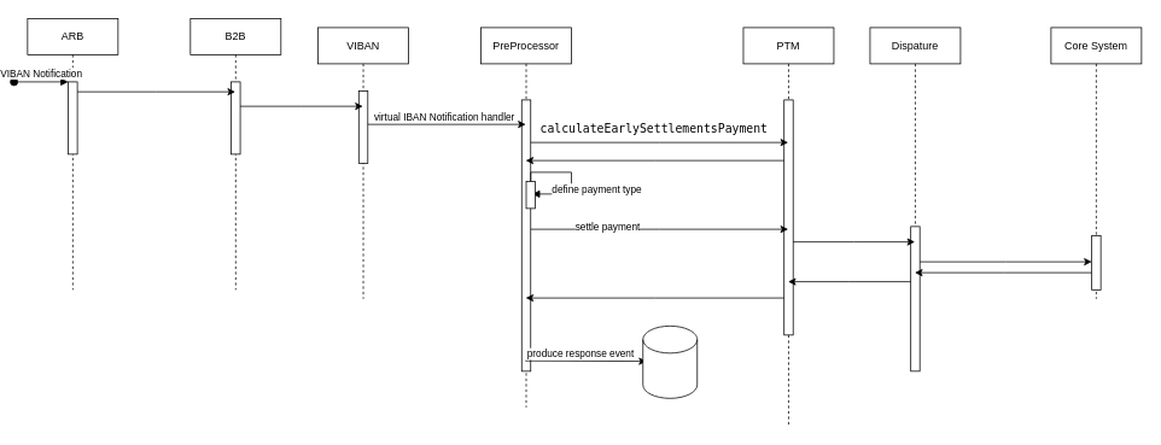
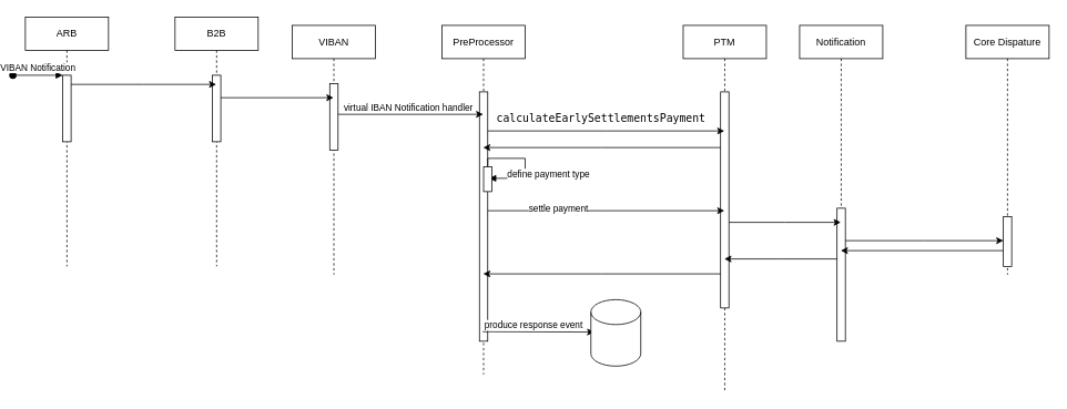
  <mxCell id="0" />
  <mxCell id="1" parent="0" />
  <mxCell id="2" value="VIBAN" style="shape=umlLifeline;perimeter=lifelinePerimeter;whiteSpace=wrap;html=1;container=0;dropTarget=0;collapsible=0;recursiveResize=0;outlineConnect=0;portConstraint=eastwest;newEdgeStyle={&quot;edgeStyle&quot;:&quot;elbowEdgeStyle&quot;,&quot;elbow&quot;:&quot;vertical&quot;,&quot;curved&quot;:0,&quot;rounded&quot;:0};" parent="1" vertex="1"><mxGeometry x="341" y="30" width="100" height="300" as="geometry" /></mxCell>
  <mxCell id="3" value="" style="html=1;points=[];perimeter=orthogonalPerimeter;outlineConnect=0;targetShapes=umlLifeline;portConstraint=eastwest;newEdgeStyle={&quot;edgeStyle&quot;:&quot;elbowEdgeStyle&quot;,&quot;elbow&quot;:&quot;vertical&quot;,&quot;curved&quot;:0,&quot;rounded&quot;:0};" parent="2" vertex="1"><mxGeometry x="45" y="70" width="10" height="80" as="geometry" /></mxCell>
  <mxCell id="4" value="PreProcessor" style="shape=umlLifeline;perimeter=lifelinePerimeter;whiteSpace=wrap;html=1;container=0;dropTarget=0;collapsible=0;recursiveResize=0;outlineConnect=0;portConstraint=eastwest;newEdgeStyle={&quot;edgeStyle&quot;:&quot;elbowEdgeStyle&quot;,&quot;elbow&quot;:&quot;vertical&quot;,&quot;curved&quot;:0,&quot;rounded&quot;:0};" parent="1" vertex="1"><mxGeometry x="521" y="30" width="100" height="420" as="geometry" /></mxCell>
  <mxCell id="5" value="" style="html=1;points=[];perimeter=orthogonalPerimeter;outlineConnect=0;targetShapes=umlLifeline;portConstraint=eastwest;newEdgeStyle={&quot;edgeStyle&quot;:&quot;elbowEdgeStyle&quot;,&quot;elbow&quot;:&quot;vertical&quot;,&quot;curved&quot;:0,&quot;rounded&quot;:0};" parent="4" vertex="1"><mxGeometry x="45" y="80" width="10" height="300" as="geometry" /></mxCell>
  <mxCell id="6" value="" style="edgeStyle=orthogonalEdgeStyle;html=1;align=left;spacingLeft=2;endArrow=block;rounded=0;entryX=-0.24;entryY=0.4;entryDx=0;entryDy=0;entryPerimeter=0;" edge="1" parent="4" source="8"><mxGeometry x="0.014" y="14" relative="1" as="geometry"><mxPoint x="55" y="160" as="sourcePoint" /><Array as="points"><mxPoint x="100" y="160" /><mxPoint x="100" y="184" /></Array><mxPoint as="offset" /><mxPoint x="56.6" y="184" as="targetPoint" /></mxGeometry></mxCell>
  <mxCell id="7" value="define payment type" style="edgeLabel;html=1;align=center;verticalAlign=middle;resizable=0;points=[];" vertex="1" connectable="0" parent="6"><mxGeometry x="0.471" y="-6" relative="1" as="geometry"><mxPoint x="38" as="offset" /></mxGeometry></mxCell>
  <mxCell id="8" value="&lt;span style=&quot;color: rgba(0, 0, 0, 0); font-family: monospace; font-size: 0px; text-align: start;&quot;&gt;%3CmxGraphModel%3E%3Croot%3E%3CmxCell%20id%3D%220%22%2F%3E%3CmxCell%20id%3D%221%22%20parent%3D%220%22%2F%3E%3CmxCell%20id%3D%222%22%20value%3D%22move%20to%20ivr%20stage%26amp%3Bnbsp%3B%22%20style%3D%22edgeStyle%3DorthogonalEdgeStyle%3Bhtml%3D1%3Balign%3Dleft%3BspacingLeft%3D2%3BendArrow%3Dblock%3Brounded%3D0%3BentryX%3D-0.24%3BentryY%3D0.4%3BentryDx%3D0%3BentryDy%3D0%3BentryPerimeter%3D0%3B%22%20edge%3D%221%22%20parent%3D%221%22%3E%3CmxGeometry%20x%3D%220.014%22%20y%3D%2214%22%20relative%3D%221%22%20as%3D%22geometry%22%3E%3CmxPoint%20x%3D%22135%22%20y%3D%22260%22%20as%3D%22sourcePoint%22%2F%3E%3CArray%20as%3D%22points%22%3E%3CmxPoint%20x%3D%22180%22%20y%3D%22260%22%2F%3E%3CmxPoint%20x%3D%22180%22%20y%3D%22284%22%2F%3E%3C%2FArray%3E%3CmxPoint%20as%3D%22offset%22%2F%3E%3CmxPoint%20x%3D%22136.6%22%20y%3D%22284%22%20as%3D%22targetPoint%22%2F%3E%3C%2FmxGeometry%3E%3C%2FmxCell%3E%3C%2Froot%3E%3C%2FmxGraphModel%3E&lt;/span&gt;" style="html=1;points=[];perimeter=orthogonalPerimeter;outlineConnect=0;targetShapes=umlLifeline;portConstraint=eastwest;newEdgeStyle={&quot;edgeStyle&quot;:&quot;elbowEdgeStyle&quot;,&quot;elbow&quot;:&quot;vertical&quot;,&quot;curved&quot;:0,&quot;rounded&quot;:0};" vertex="1" parent="4"><mxGeometry x="50" y="170" width="10" height="30" as="geometry" /></mxCell>
  <mxCell id="9" value="PTM" style="shape=umlLifeline;perimeter=lifelinePerimeter;whiteSpace=wrap;html=1;container=0;dropTarget=0;collapsible=0;recursiveResize=0;outlineConnect=0;portConstraint=eastwest;newEdgeStyle={&quot;edgeStyle&quot;:&quot;elbowEdgeStyle&quot;,&quot;elbow&quot;:&quot;vertical&quot;,&quot;curved&quot;:0,&quot;rounded&quot;:0};" vertex="1" parent="1"><mxGeometry x="811" y="30" width="100" height="440" as="geometry" /></mxCell>
  <mxCell id="10" value="" style="html=1;points=[];perimeter=orthogonalPerimeter;outlineConnect=0;targetShapes=umlLifeline;portConstraint=eastwest;newEdgeStyle={&quot;edgeStyle&quot;:&quot;elbowEdgeStyle&quot;,&quot;elbow&quot;:&quot;vertical&quot;,&quot;curved&quot;:0,&quot;rounded&quot;:0};" vertex="1" parent="9"><mxGeometry x="45" y="80" width="10" height="260" as="geometry" /></mxCell>
- <mxCell id="11" value="Dispature" style="shape=umlLifeline;perimeter=lifelinePerimeter;whiteSpace=wrap;html=1;container=0;dropTarget=0;collapsible=0;recursiveResize=0;outlineConnect=0;portConstraint=eastwest;newEdgeStyle={&quot;edgeStyle&quot;:&quot;elbowEdgeStyle&quot;,&quot;elbow&quot;:&quot;vertical&quot;,&quot;curved&quot;:0,&quot;rounded&quot;:0};" vertex="1" parent="1"><mxGeometry x="951" y="30" width="100" height="380" as="geometry" /></mxCell>
+ <mxCell id="11" value="Notification" style="shape=umlLifeline;perimeter=lifelinePerimeter;whiteSpace=wrap;html=1;container=0;dropTarget=0;collapsible=0;recursiveResize=0;outlineConnect=0;portConstraint=eastwest;newEdgeStyle={&quot;edgeStyle&quot;:&quot;elbowEdgeStyle&quot;,&quot;elbow&quot;:&quot;vertical&quot;,&quot;curved&quot;:0,&quot;rounded&quot;:0};" vertex="1" parent="1"><mxGeometry x="951" y="30" width="100" height="380" as="geometry" /></mxCell>
  <mxCell id="12" value="" style="html=1;points=[];perimeter=orthogonalPerimeter;outlineConnect=0;targetShapes=umlLifeline;portConstraint=eastwest;newEdgeStyle={&quot;edgeStyle&quot;:&quot;elbowEdgeStyle&quot;,&quot;elbow&quot;:&quot;vertical&quot;,&quot;curved&quot;:0,&quot;rounded&quot;:0};" vertex="1" parent="11"><mxGeometry x="45" y="220" width="10" height="160" as="geometry" /></mxCell>
- <mxCell id="13" value="Core System" style="shape=umlLifeline;perimeter=lifelinePerimeter;whiteSpace=wrap;html=1;container=0;dropTarget=0;collapsible=0;recursiveResize=0;outlineConnect=0;portConstraint=eastwest;newEdgeStyle={&quot;edgeStyle&quot;:&quot;elbowEdgeStyle&quot;,&quot;elbow&quot;:&quot;vertical&quot;,&quot;curved&quot;:0,&quot;rounded&quot;:0};" vertex="1" parent="1"><mxGeometry x="1151" y="30" width="100" height="300" as="geometry" /></mxCell>
+ <mxCell id="13" value="Core Dispature" style="shape=umlLifeline;perimeter=lifelinePerimeter;whiteSpace=wrap;html=1;container=0;dropTarget=0;collapsible=0;recursiveResize=0;outlineConnect=0;portConstraint=eastwest;newEdgeStyle={&quot;edgeStyle&quot;:&quot;elbowEdgeStyle&quot;,&quot;elbow&quot;:&quot;vertical&quot;,&quot;curved&quot;:0,&quot;rounded&quot;:0};" vertex="1" parent="1"><mxGeometry x="1151" y="30" width="100" height="300" as="geometry" /></mxCell>
  <mxCell id="14" style="edgeStyle=elbowEdgeStyle;rounded=0;orthogonalLoop=1;jettySize=auto;html=1;elbow=vertical;curved=0;" edge="1" parent="1"><mxGeometry relative="1" as="geometry"><mxPoint x="396" y="137" as="sourcePoint" /><mxPoint x="570.5" y="137" as="targetPoint" /></mxGeometry></mxCell>
  <mxCell id="15" value="virtual IBAN Notification handler&amp;nbsp;" style="edgeLabel;html=1;align=center;verticalAlign=middle;resizable=0;points=[];" vertex="1" connectable="0" parent="14"><mxGeometry x="-0.289" y="9" relative="1" as="geometry"><mxPoint x="23" as="offset" /></mxGeometry></mxCell>
  <mxCell id="16" style="edgeStyle=elbowEdgeStyle;rounded=0;orthogonalLoop=1;jettySize=auto;html=1;elbow=vertical;curved=0;" edge="1" parent="1"><mxGeometry relative="1" as="geometry"><mxPoint x="576" y="157" as="sourcePoint" /><mxPoint x="860.5" y="157" as="targetPoint" /></mxGeometry></mxCell>
  <mxCell id="17" value="&lt;span style=&quot;font-family: &amp;quot;JetBrains Mono&amp;quot;, monospace; font-size: 13.067px; text-align: left; white-space-collapse: preserve;&quot;&gt;calculateEarlySettlementsPayment&lt;/span&gt;" style="edgeLabel;html=1;align=center;verticalAlign=middle;resizable=0;points=[];" vertex="1" connectable="0" parent="16"><mxGeometry x="-0.691" y="-1" relative="1" as="geometry"><mxPoint x="91" y="-18" as="offset" /></mxGeometry></mxCell>
  <mxCell id="18" style="edgeStyle=elbowEdgeStyle;rounded=0;orthogonalLoop=1;jettySize=auto;html=1;elbow=vertical;curved=0;" edge="1" parent="1"><mxGeometry relative="1" as="geometry"><mxPoint x="856" y="177" as="sourcePoint" /><mxPoint x="570.5" y="177" as="targetPoint" /></mxGeometry></mxCell>
  <mxCell id="19" style="edgeStyle=elbowEdgeStyle;rounded=0;orthogonalLoop=1;jettySize=auto;html=1;elbow=vertical;curved=0;" edge="1" parent="1"><mxGeometry relative="1" as="geometry"><mxPoint x="576" y="253" as="sourcePoint" /><mxPoint x="860.5" y="253" as="targetPoint" /></mxGeometry></mxCell>
  <mxCell id="20" value="settle payment" style="edgeLabel;html=1;align=center;verticalAlign=middle;resizable=0;points=[];" vertex="1" connectable="0" parent="19"><mxGeometry x="-0.409" y="3" relative="1" as="geometry"><mxPoint as="offset" /></mxGeometry></mxCell>
  <mxCell id="21" style="edgeStyle=elbowEdgeStyle;rounded=0;orthogonalLoop=1;jettySize=auto;html=1;elbow=vertical;curved=0;" edge="1" parent="1"><mxGeometry relative="1" as="geometry"><mxPoint x="866" y="267" as="sourcePoint" /><mxPoint x="1000.5" y="267" as="targetPoint" /></mxGeometry></mxCell>
  <mxCell id="22" style="edgeStyle=elbowEdgeStyle;rounded=0;orthogonalLoop=1;jettySize=auto;html=1;elbow=vertical;curved=0;" edge="1" parent="1" source="25"><mxGeometry relative="1" as="geometry"><mxPoint x="1006" y="289" as="sourcePoint" /><mxPoint x="1200.5" y="289" as="targetPoint" /></mxGeometry></mxCell>
  <mxCell id="23" value="" style="edgeStyle=elbowEdgeStyle;rounded=0;orthogonalLoop=1;jettySize=auto;html=1;elbow=vertical;curved=0;" edge="1" parent="1" target="25"><mxGeometry relative="1" as="geometry"><mxPoint x="1006" y="289" as="sourcePoint" /><mxPoint x="1200.5" y="289" as="targetPoint" /></mxGeometry></mxCell>
  <mxCell id="24" style="edgeStyle=elbowEdgeStyle;rounded=0;orthogonalLoop=1;jettySize=auto;html=1;elbow=vertical;curved=0;" edge="1" parent="1"><mxGeometry relative="1" as="geometry"><mxPoint x="1196" y="301" as="sourcePoint" /><mxPoint x="1000.5" y="301" as="targetPoint" /></mxGeometry></mxCell>
  <mxCell id="25" value="" style="html=1;points=[];perimeter=orthogonalPerimeter;outlineConnect=0;targetShapes=umlLifeline;portConstraint=eastwest;newEdgeStyle={&quot;edgeStyle&quot;:&quot;elbowEdgeStyle&quot;,&quot;elbow&quot;:&quot;vertical&quot;,&quot;curved&quot;:0,&quot;rounded&quot;:0};" vertex="1" parent="1"><mxGeometry x="1196" y="260" width="10" height="60" as="geometry" /></mxCell>
  <mxCell id="26" value="ARB" style="shape=umlLifeline;perimeter=lifelinePerimeter;whiteSpace=wrap;html=1;container=0;dropTarget=0;collapsible=0;recursiveResize=0;outlineConnect=0;portConstraint=eastwest;newEdgeStyle={&quot;edgeStyle&quot;:&quot;elbowEdgeStyle&quot;,&quot;elbow&quot;:&quot;vertical&quot;,&quot;curved&quot;:0,&quot;rounded&quot;:0};" vertex="1" parent="1"><mxGeometry x="20" y="20" width="100" height="300" as="geometry" /></mxCell>
  <mxCell id="27" value="" style="html=1;points=[];perimeter=orthogonalPerimeter;outlineConnect=0;targetShapes=umlLifeline;portConstraint=eastwest;newEdgeStyle={&quot;edgeStyle&quot;:&quot;elbowEdgeStyle&quot;,&quot;elbow&quot;:&quot;vertical&quot;,&quot;curved&quot;:0,&quot;rounded&quot;:0};" vertex="1" parent="26"><mxGeometry x="45" y="70" width="10" height="80" as="geometry" /></mxCell>
  <mxCell id="28" value="VIBAN Notification" style="html=1;verticalAlign=bottom;startArrow=oval;endArrow=block;startSize=8;edgeStyle=elbowEdgeStyle;elbow=vertical;curved=0;rounded=0;" edge="1" parent="26" target="27"><mxGeometry relative="1" as="geometry"><mxPoint x="-15" y="70" as="sourcePoint" /></mxGeometry></mxCell>
  <mxCell id="29" value="B2B" style="shape=umlLifeline;perimeter=lifelinePerimeter;whiteSpace=wrap;html=1;container=0;dropTarget=0;collapsible=0;recursiveResize=0;outlineConnect=0;portConstraint=eastwest;newEdgeStyle={&quot;edgeStyle&quot;:&quot;elbowEdgeStyle&quot;,&quot;elbow&quot;:&quot;vertical&quot;,&quot;curved&quot;:0,&quot;rounded&quot;:0};" vertex="1" parent="1"><mxGeometry x="200" y="20" width="100" height="300" as="geometry" /></mxCell>
  <mxCell id="30" value="" style="html=1;points=[];perimeter=orthogonalPerimeter;outlineConnect=0;targetShapes=umlLifeline;portConstraint=eastwest;newEdgeStyle={&quot;edgeStyle&quot;:&quot;elbowEdgeStyle&quot;,&quot;elbow&quot;:&quot;vertical&quot;,&quot;curved&quot;:0,&quot;rounded&quot;:0};" vertex="1" parent="29"><mxGeometry x="45" y="70" width="10" height="80" as="geometry" /></mxCell>
  <mxCell id="31" style="edgeStyle=elbowEdgeStyle;rounded=0;orthogonalLoop=1;jettySize=auto;html=1;elbow=vertical;curved=0;" edge="1" parent="1"><mxGeometry relative="1" as="geometry"><mxPoint x="75" y="101" as="sourcePoint" /><mxPoint x="249.5" y="101" as="targetPoint" /></mxGeometry></mxCell>
  <mxCell id="32" style="edgeStyle=elbowEdgeStyle;rounded=0;orthogonalLoop=1;jettySize=auto;html=1;elbow=vertical;curved=0;" edge="1" parent="1"><mxGeometry relative="1" as="geometry"><mxPoint x="255" y="117" as="sourcePoint" /><mxPoint x="390.5" y="117" as="targetPoint" /></mxGeometry></mxCell>
  <mxCell id="33" style="edgeStyle=elbowEdgeStyle;rounded=0;orthogonalLoop=1;jettySize=auto;html=1;elbow=vertical;curved=0;" edge="1" parent="1"><mxGeometry relative="1" as="geometry"><mxPoint x="996" y="311" as="sourcePoint" /><mxPoint x="860.5" y="311" as="targetPoint" /></mxGeometry></mxCell>
  <mxCell id="34" style="edgeStyle=elbowEdgeStyle;rounded=0;orthogonalLoop=1;jettySize=auto;html=1;elbow=vertical;curved=0;" edge="1" parent="1"><mxGeometry relative="1" as="geometry"><mxPoint x="856" y="329" as="sourcePoint" /><mxPoint x="570.5" y="329" as="targetPoint" /></mxGeometry></mxCell>
  <mxCell id="35" style="edgeStyle=elbowEdgeStyle;rounded=0;orthogonalLoop=1;jettySize=auto;html=1;elbow=vertical;curved=0;" edge="1" parent="1"><mxGeometry relative="1" as="geometry"><mxPoint x="570" y="398.5" as="sourcePoint" /><mxPoint x="704" y="398.5" as="targetPoint" /></mxGeometry></mxCell>
  <mxCell id="36" value="produce response event" style="edgeLabel;html=1;align=center;verticalAlign=middle;resizable=0;points=[];" vertex="1" connectable="0" parent="35"><mxGeometry x="-0.404" y="3" relative="1" as="geometry"><mxPoint x="21" y="-6" as="offset" /></mxGeometry></mxCell>
  <mxCell id="37" value="" style="shape=cylinder3;whiteSpace=wrap;html=1;boundedLbl=1;backgroundOutline=1;size=15;" vertex="1" parent="1"><mxGeometry x="700" y="360" width="60" height="80" as="geometry" /></mxCell>
